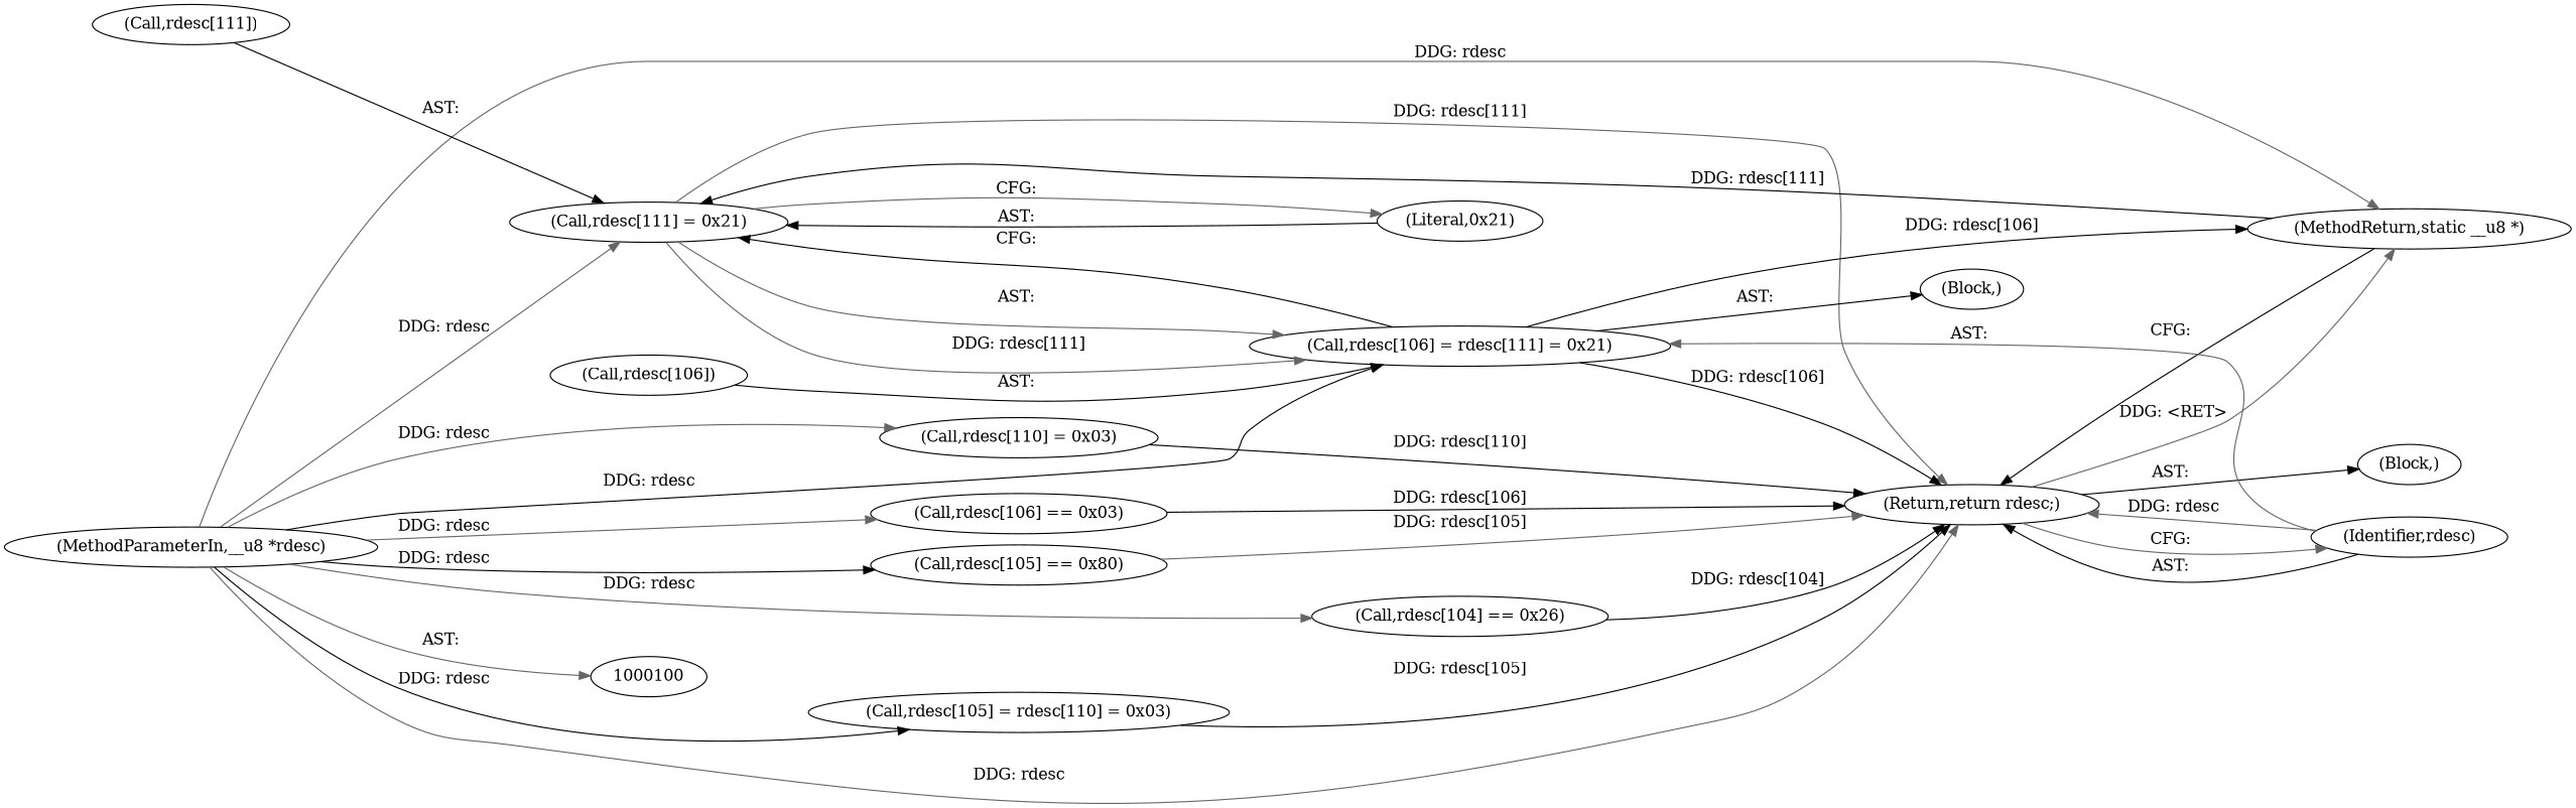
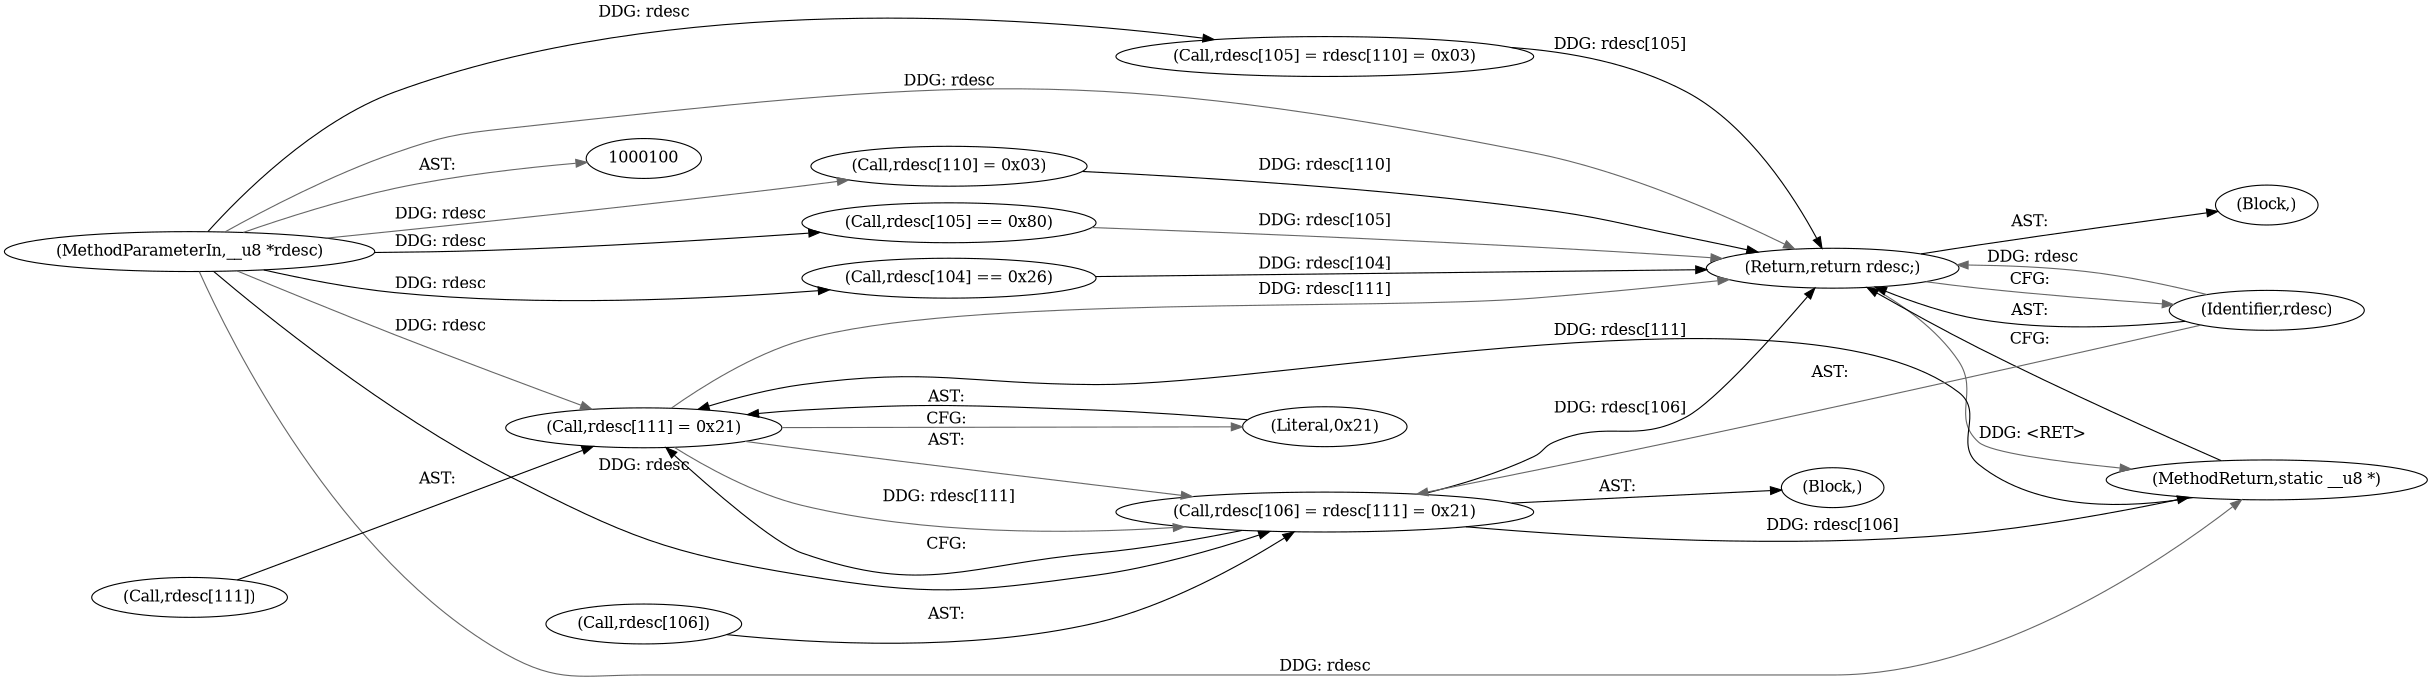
  digraph {
    fontname="DejaVu Serif"
    rankdir=LR
    node [fontname="DejaVu Serif"]
    edge [color=black fontname="DejaVu Serif"]
    n1 [label="(Call,rdesc[111] = 0x21)"]
    n2 [label="(Call,rdesc[106] = rdesc[111] = 0x21)"]
    n3 [label="(Return,return rdesc;)"]
    n4 [label="(Literal,0x21)"]
    n5 [label="(MethodReturn,static __u8 *)"]
    n6 [label="(Block,)"]
    n7 [label="(Identifier,rdesc)"]
    n8 [label="(Block,)"]
    n9 [label="(MethodParameterIn,__u8 *rdesc)"]
    n10 [label="(Call,rdesc[110] = 0x03)"]
-   n11 [label="(Call,rdesc[106] == 0x03)"]
    n12 [label="(Call,rdesc[105] == 0x80)"]
    n13 [label="(Call,rdesc[104] == 0x26)"]
    n14 [label="(Call,rdesc[105] = rdesc[110] = 0x03)"]
    1000100
    n16 [label="(Call,rdesc[106])"]
    n17 [label="(Call,rdesc[111])"]
    n1 -> n2 [color=gray40 label="AST: "]
    n1 -> n2 [color=gray40 label="DDG: rdesc[111]"]
    n1 -> n3 [color=gray40 label="DDG: rdesc[111]"]
    n1 -> n4 [color=gray40 label="CFG: "]
    n2 -> n1 [label="CFG: "]
    n2 -> n3 [label="DDG: rdesc[106]"]
    n2 -> n5 [label="DDG: rdesc[106]"]
    n2 -> n6 [label="AST: "]
    n3 -> n5 [color=gray40 label="DDG: <RET>"]
    n3 -> n7 [color=gray40 label="CFG: "]
    n3 -> n8 [label="AST: "]
    n4 -> n1 [label="AST: "]
    n5 -> n1 [label="DDG: rdesc[111]"]
    n5 -> n3 [label="CFG: "]
    n7 -> n2 [color=gray40 label="AST: "]
    n7 -> n3 [label="AST: "]
    n7 -> n3 [color=gray40 label="DDG: rdesc"]
    n9 -> n1 [color=gray40 label="DDG: rdesc"]
    n9 -> n2 [label="DDG: rdesc"]
    n9 -> n3 [color=gray40 label="DDG: rdesc"]
    n9 -> n5 [color=gray40 label="DDG: rdesc"]
    n9 -> n10 [color=gray40 label="DDG: rdesc"]
-   n9 -> n11 [color=gray40 label="DDG: rdesc"]
    n9 -> n12 [label="DDG: rdesc"]
-   n9 -> n13 [color=gray40 label="DDG: rdesc"]
+   n9 -> n13 [label="DDG: rdesc"]
    n9 -> n14 [label="DDG: rdesc"]
    n9 -> 1000100 [color=gray40 label="AST: "]
    n10 -> n3 [label="DDG: rdesc[110]"]
-   n11 -> n3 [label="DDG: rdesc[106]"]
    n12 -> n3 [color=gray40 label="DDG: rdesc[105]"]
    n13 -> n3 [label="DDG: rdesc[104]"]
    n14 -> n3 [label="DDG: rdesc[105]"]
    n16 -> n2 [label="AST: "]
    n17 -> n1 [label="AST: "]
  }
